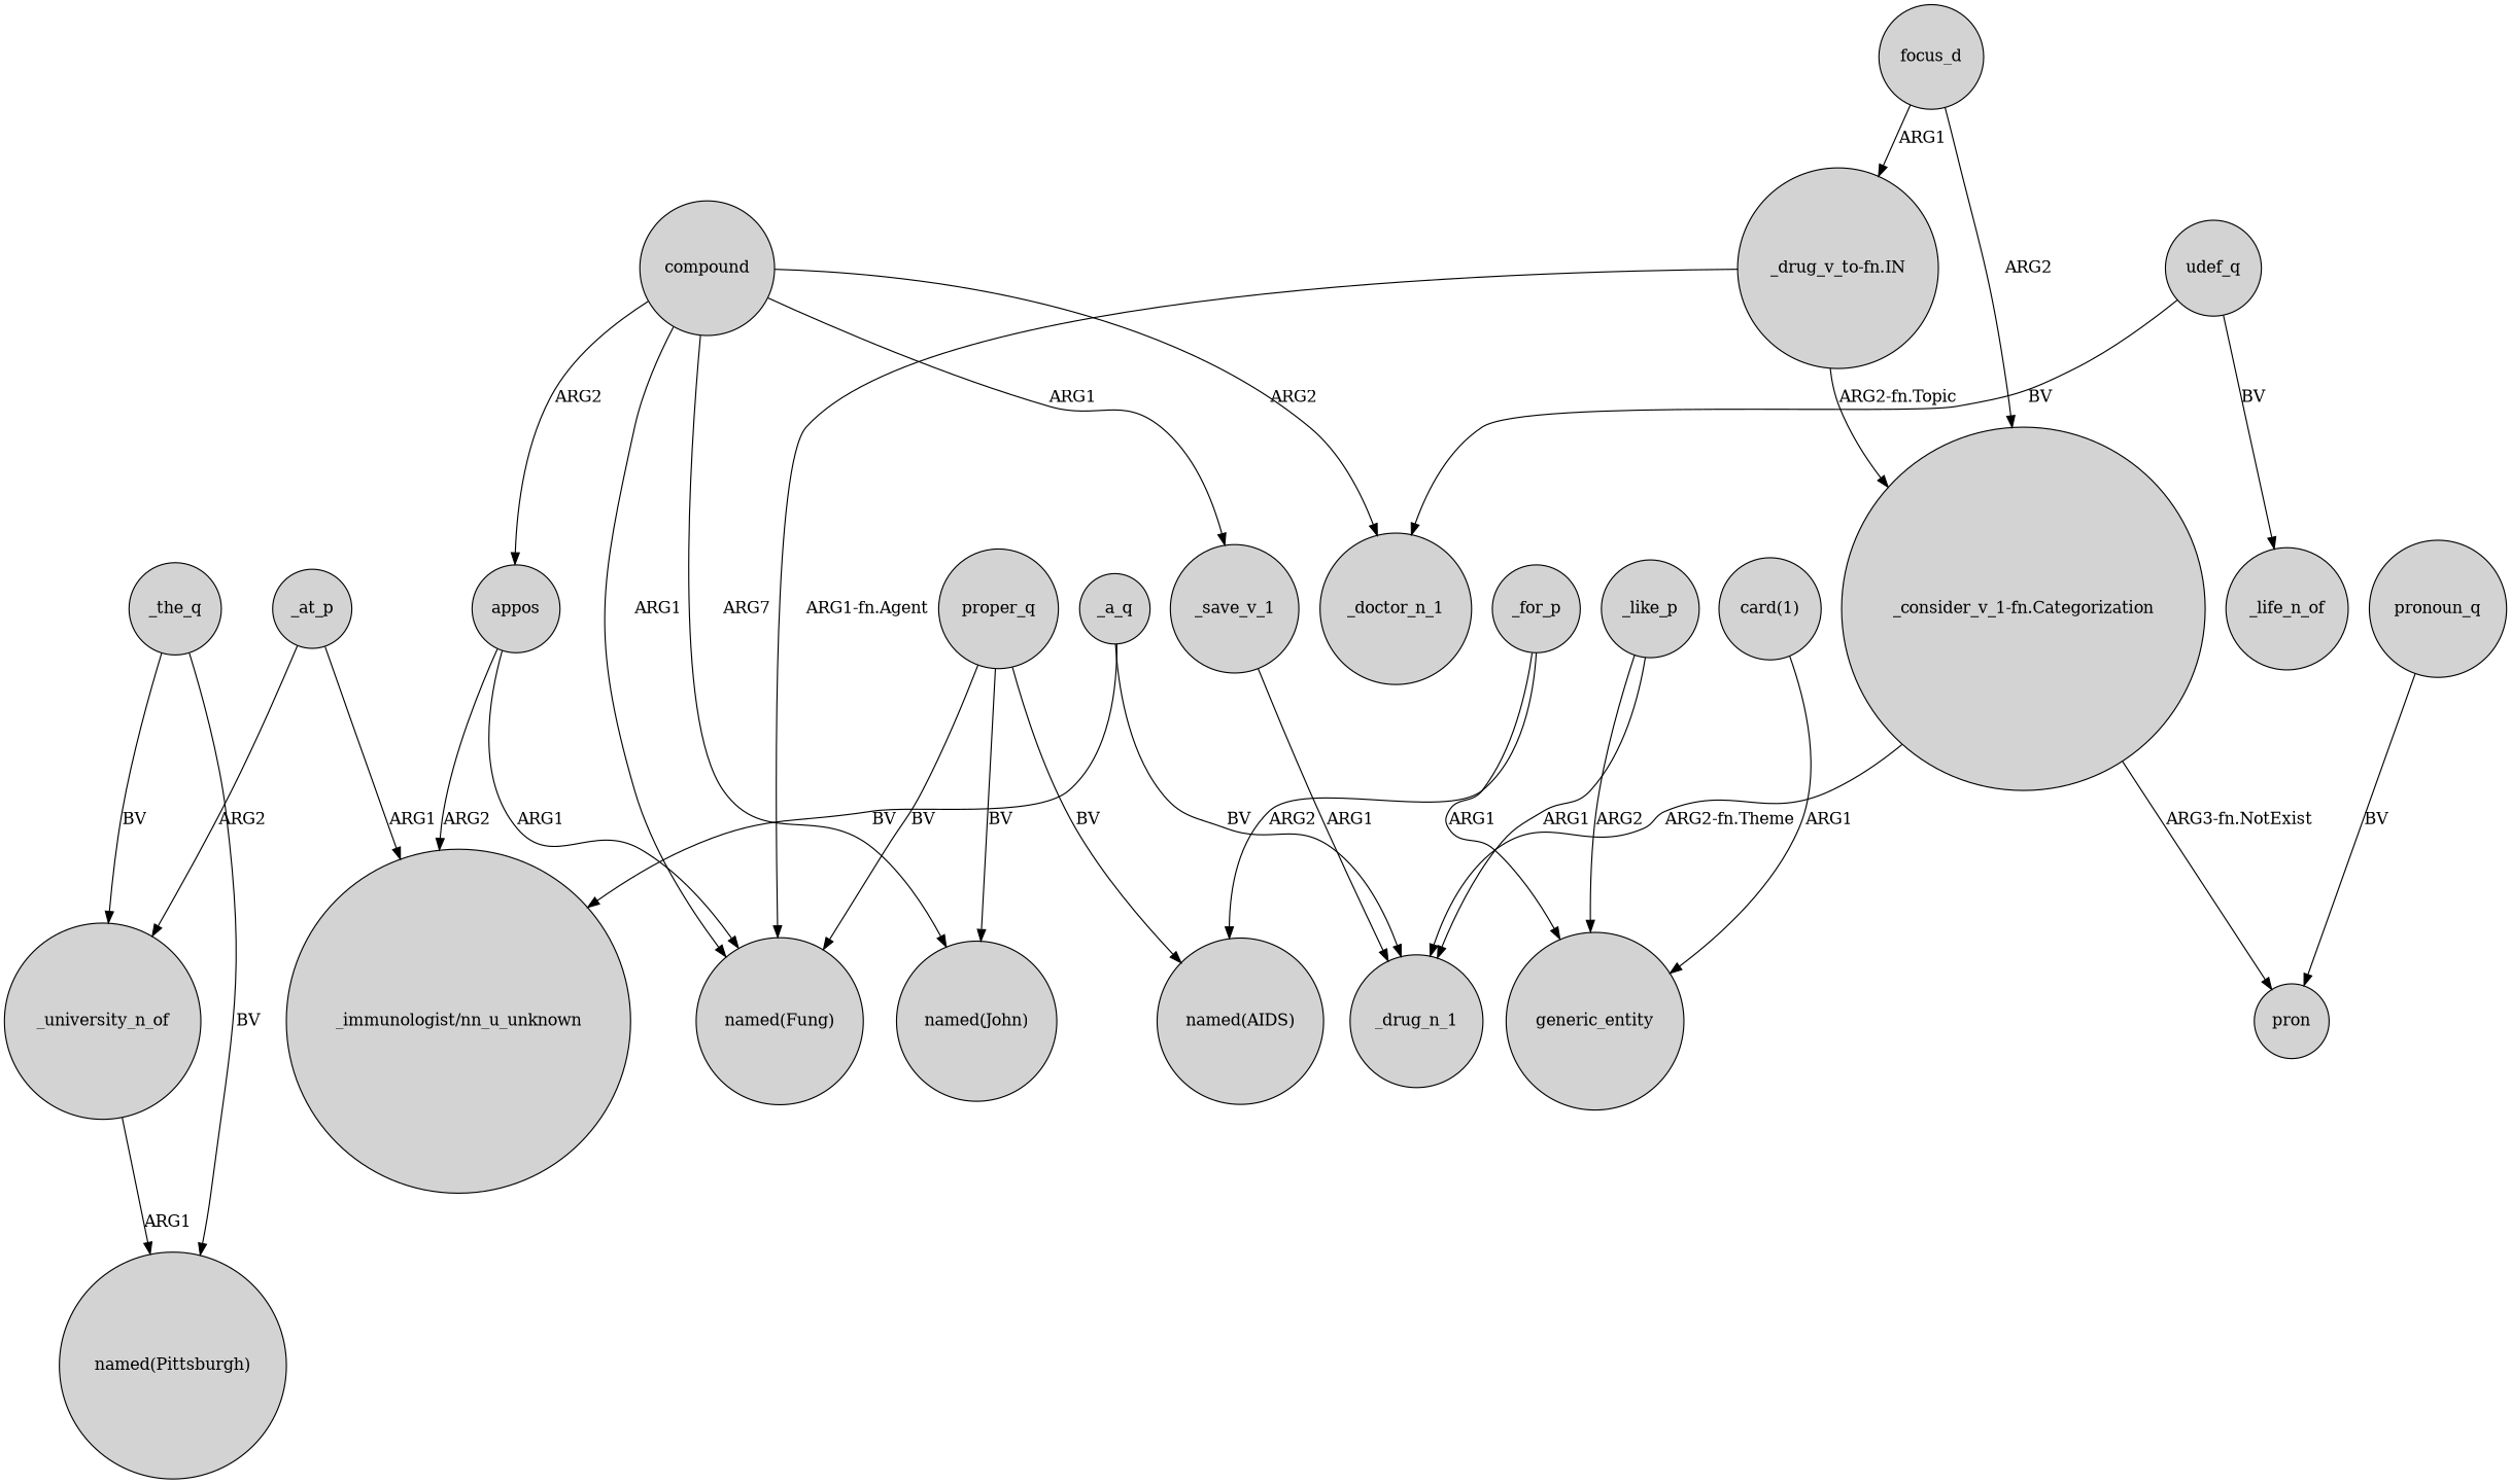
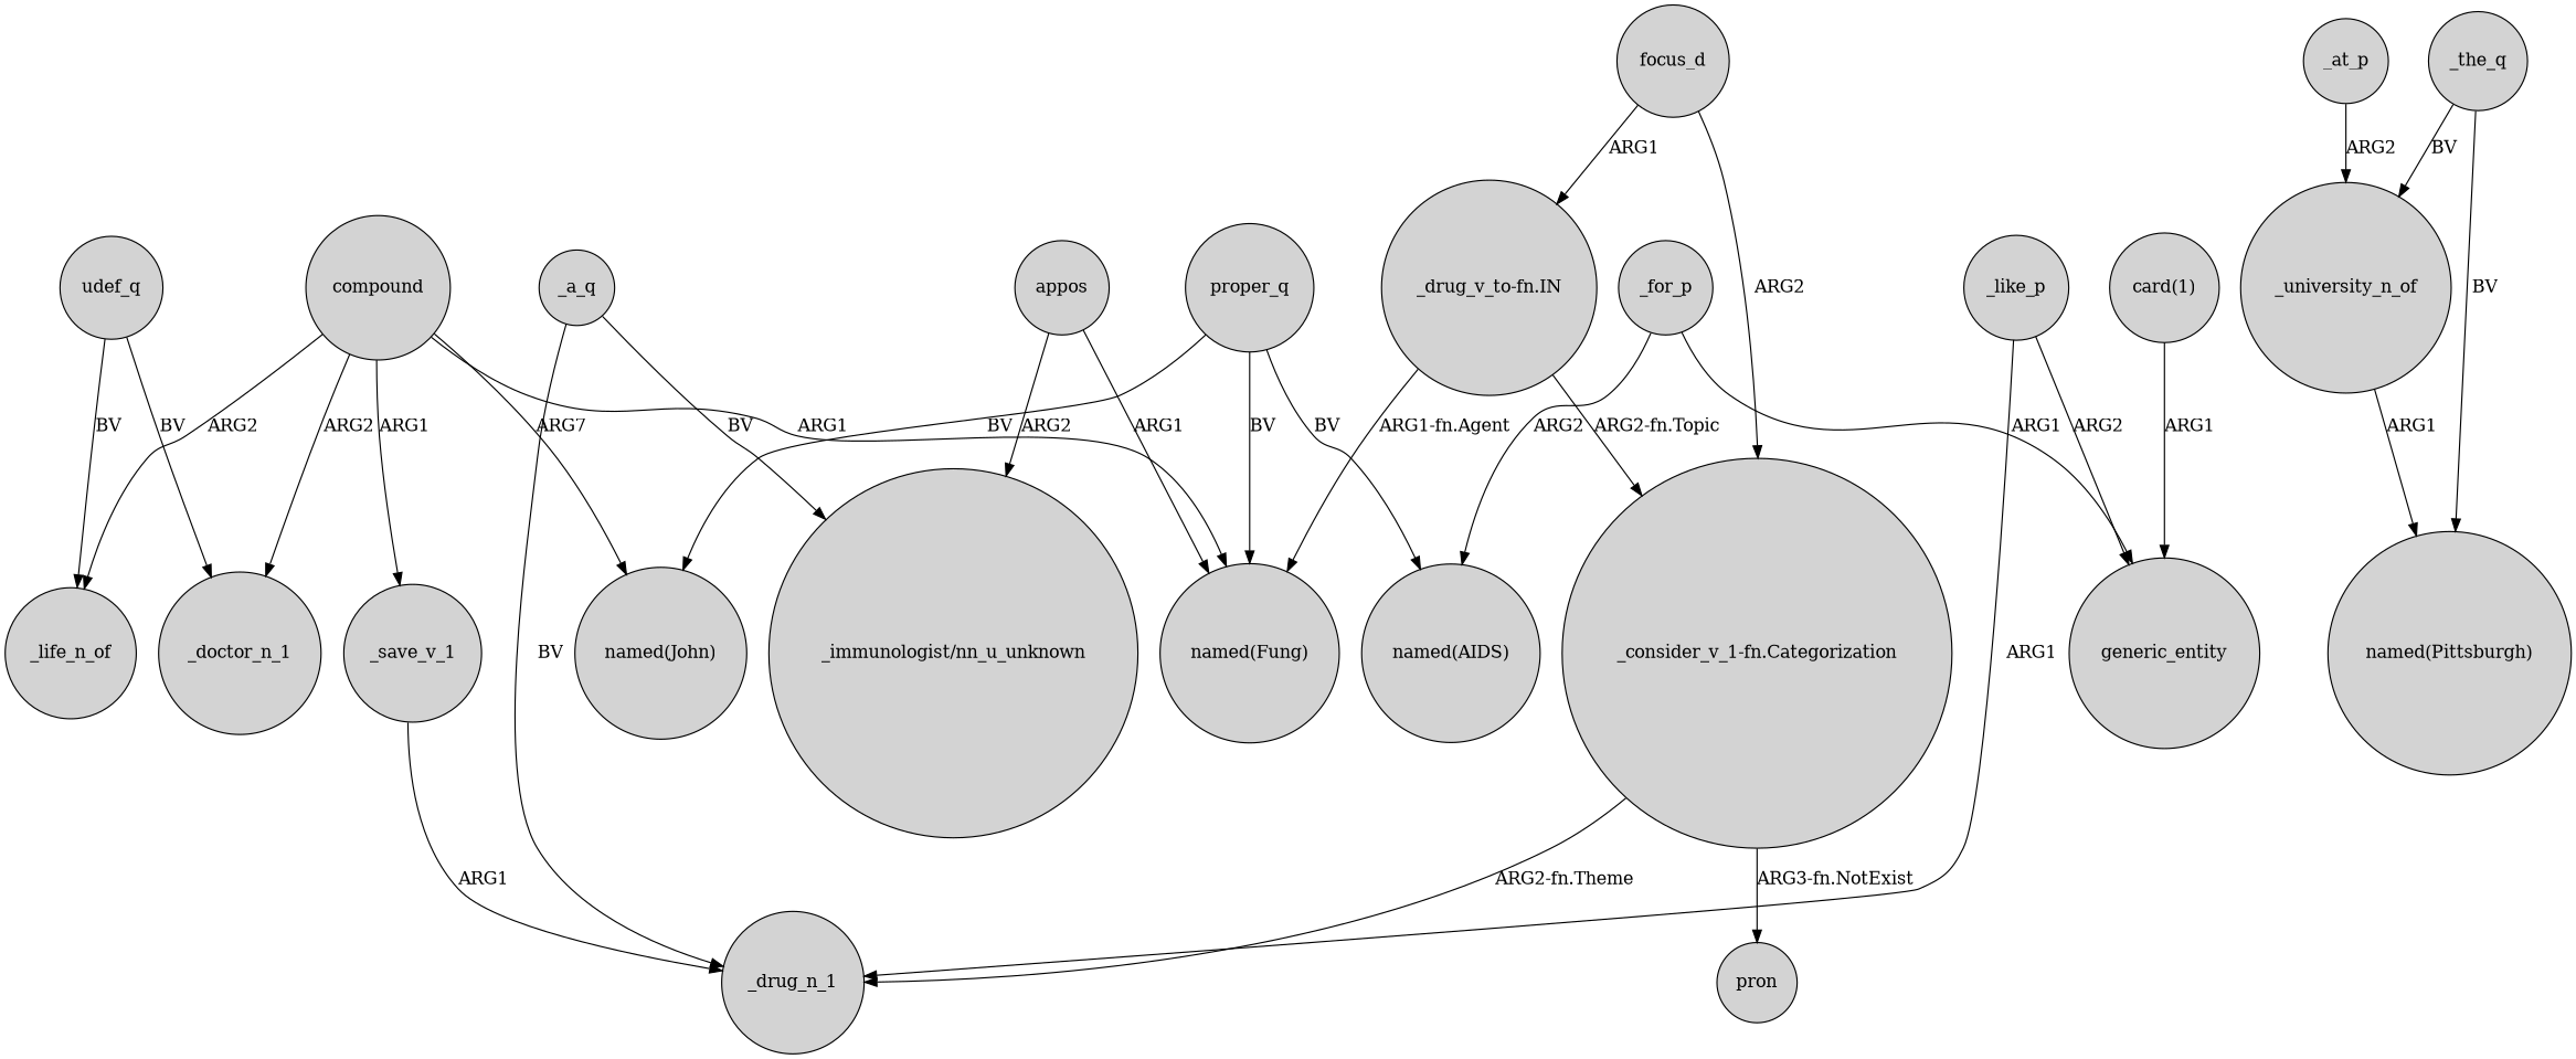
  digraph {
    node [shape=circle style=filled]
    compound
    _life_n_of
    "named(John)"
    _doctor_n_1
    "named(Fung)"
    _save_v_1
    _drug_n_1
    _at_p
    "_immunologist/nn_u_unknown"
    _university_n_of
    "named(Pittsburgh)"
    udef_q
    appos
    _the_q
    proper_q
    "named(AIDS)"
    n17 [label="_drug_v_to-fn.IN"]
    "_consider_v_1-fn.Categorization"
    pron
    _for_p
    generic_entity
    _a_q
    _like_p
-   pronoun_q
    focus_d
    "card(1)"
-   compound -> appos [label=ARG2]
+   compound -> _life_n_of [label=ARG2]
    compound -> "named(John)" [label=ARG7]
    compound -> _doctor_n_1 [label=ARG2]
    compound -> "named(Fung)" [label=ARG1]
    compound -> _save_v_1 [label=ARG1]
    _save_v_1 -> _drug_n_1 [label=ARG1]
-   _at_p -> "_immunologist/nn_u_unknown" [label=ARG1]
    _at_p -> _university_n_of [label=ARG2]
    _university_n_of -> "named(Pittsburgh)" [label=ARG1]
    udef_q -> _life_n_of [label=BV]
    udef_q -> _doctor_n_1 [label=BV]
    appos -> "named(Fung)" [label=ARG1]
    appos -> "_immunologist/nn_u_unknown" [label=ARG2]
    _the_q -> _university_n_of [label=BV]
    _the_q -> "named(Pittsburgh)" [label=BV]
    proper_q -> "named(John)" [label=BV]
    proper_q -> "named(Fung)" [label=BV]
    proper_q -> "named(AIDS)" [label=BV]
    n17 -> "named(Fung)" [label="ARG1-fn.Agent"]
    n17 -> "_consider_v_1-fn.Categorization" [label="ARG2-fn.Topic"]
    "_consider_v_1-fn.Categorization" -> _drug_n_1 [label="ARG2-fn.Theme"]
    "_consider_v_1-fn.Categorization" -> pron [label="ARG3-fn.NotExist"]
    _for_p -> "named(AIDS)" [label=ARG2]
    _for_p -> generic_entity [label=ARG1]
    _a_q -> _drug_n_1 [label=BV]
    _a_q -> "_immunologist/nn_u_unknown" [label=BV]
    _like_p -> _drug_n_1 [label=ARG1]
    _like_p -> generic_entity [label=ARG2]
-   pronoun_q -> pron [label=BV]
    focus_d -> n17 [label=ARG1]
    focus_d -> "_consider_v_1-fn.Categorization" [label=ARG2]
    "card(1)" -> generic_entity [label=ARG1]
  }
